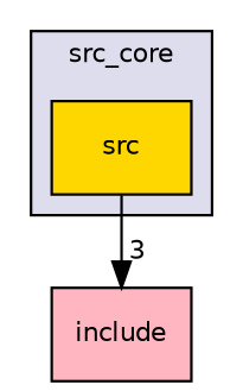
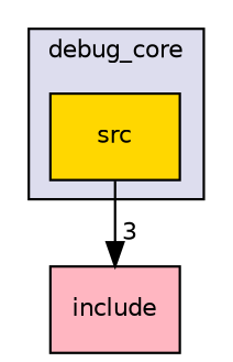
  digraph {
    compound=true
    node [fontname=Helvetica fontsize=10 shape=box style=filled]
    n1 [fillcolor=gold label=src pencolor=black]
    n2 [label=include fillcolor=lightpink]
    subgraph cluster_1 {
      bgcolor="#ddddee"
      fontname=Helvetica
      fontsize=10
-     label=src_core
+     label=debug_core
      pencolor=black
      n1
    }
    n1 -> n2 [headlabel=3 labeldistance=1.5 labelfontname=Helvetica labelfontsize=10]
  }
